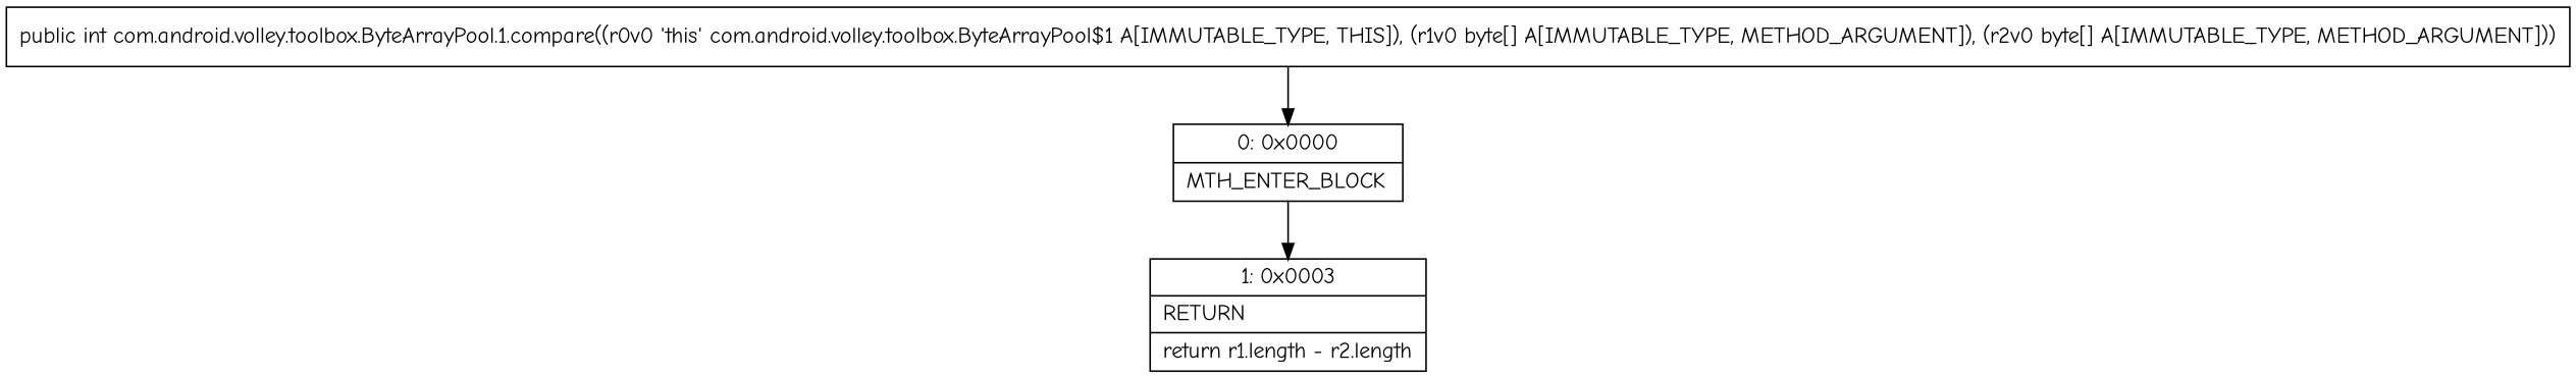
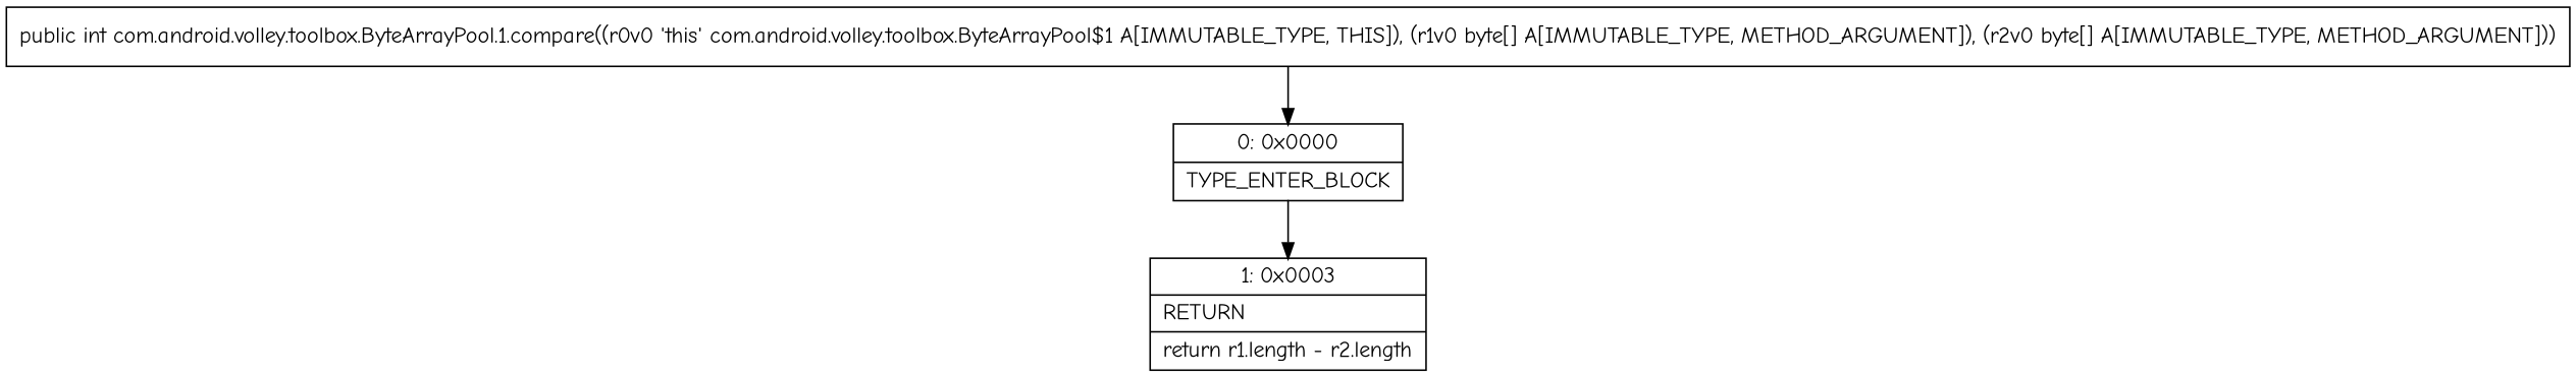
  digraph {
    fontname="Comic Neue"
    node [shape=record fontname="Comic Neue"]
    edge [fontname="Comic Neue"]
-   n1 [label="{0\:\ 0x0000|MTH_ENTER_BLOCK\l}"]
+   n1 [label="{0\:\ 0x0000|TYPE_ENTER_BLOCK\l}"]
    n2 [label="{1\:\ 0x0003|RETURN\l|return r1.length \- r2.length\l}"]
    n3 [label="{public int com.android.volley.toolbox.ByteArrayPool.1.compare((r0v0 'this' com.android.volley.toolbox.ByteArrayPool$1 A[IMMUTABLE_TYPE, THIS]), (r1v0 byte[] A[IMMUTABLE_TYPE, METHOD_ARGUMENT]), (r2v0 byte[] A[IMMUTABLE_TYPE, METHOD_ARGUMENT])) }"]
    n1 -> n2
    n3 -> n1
  }
